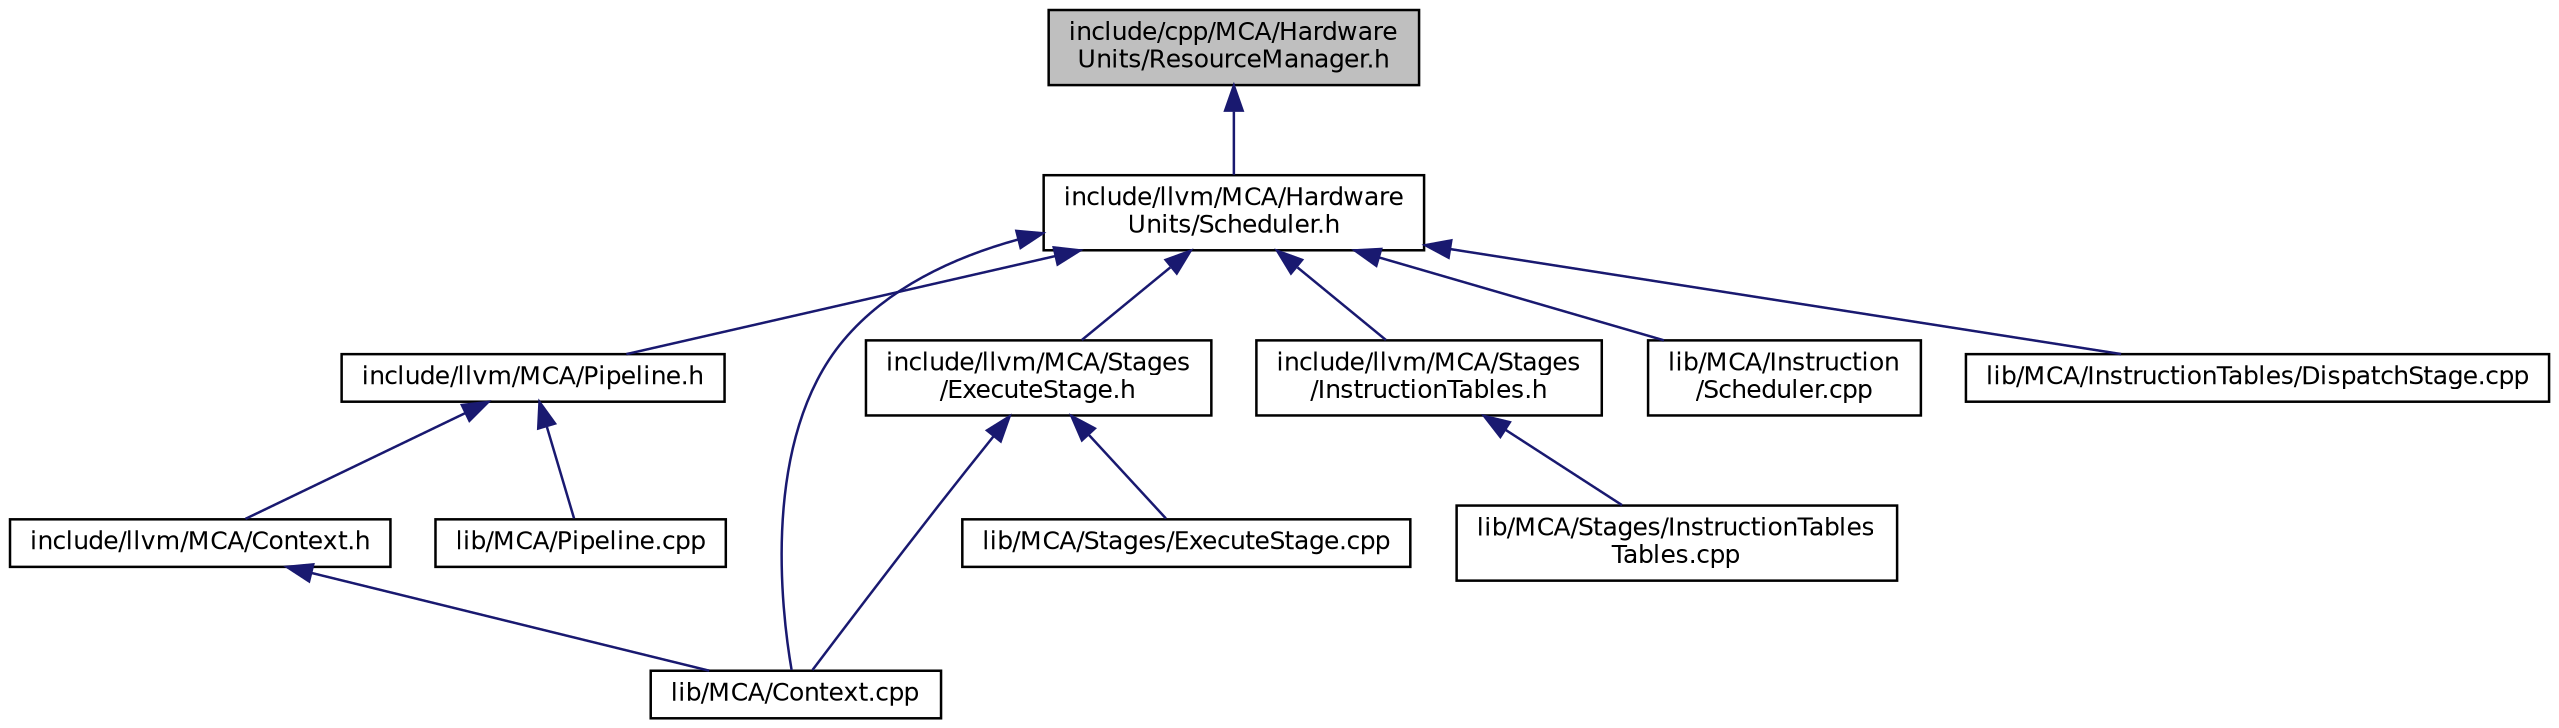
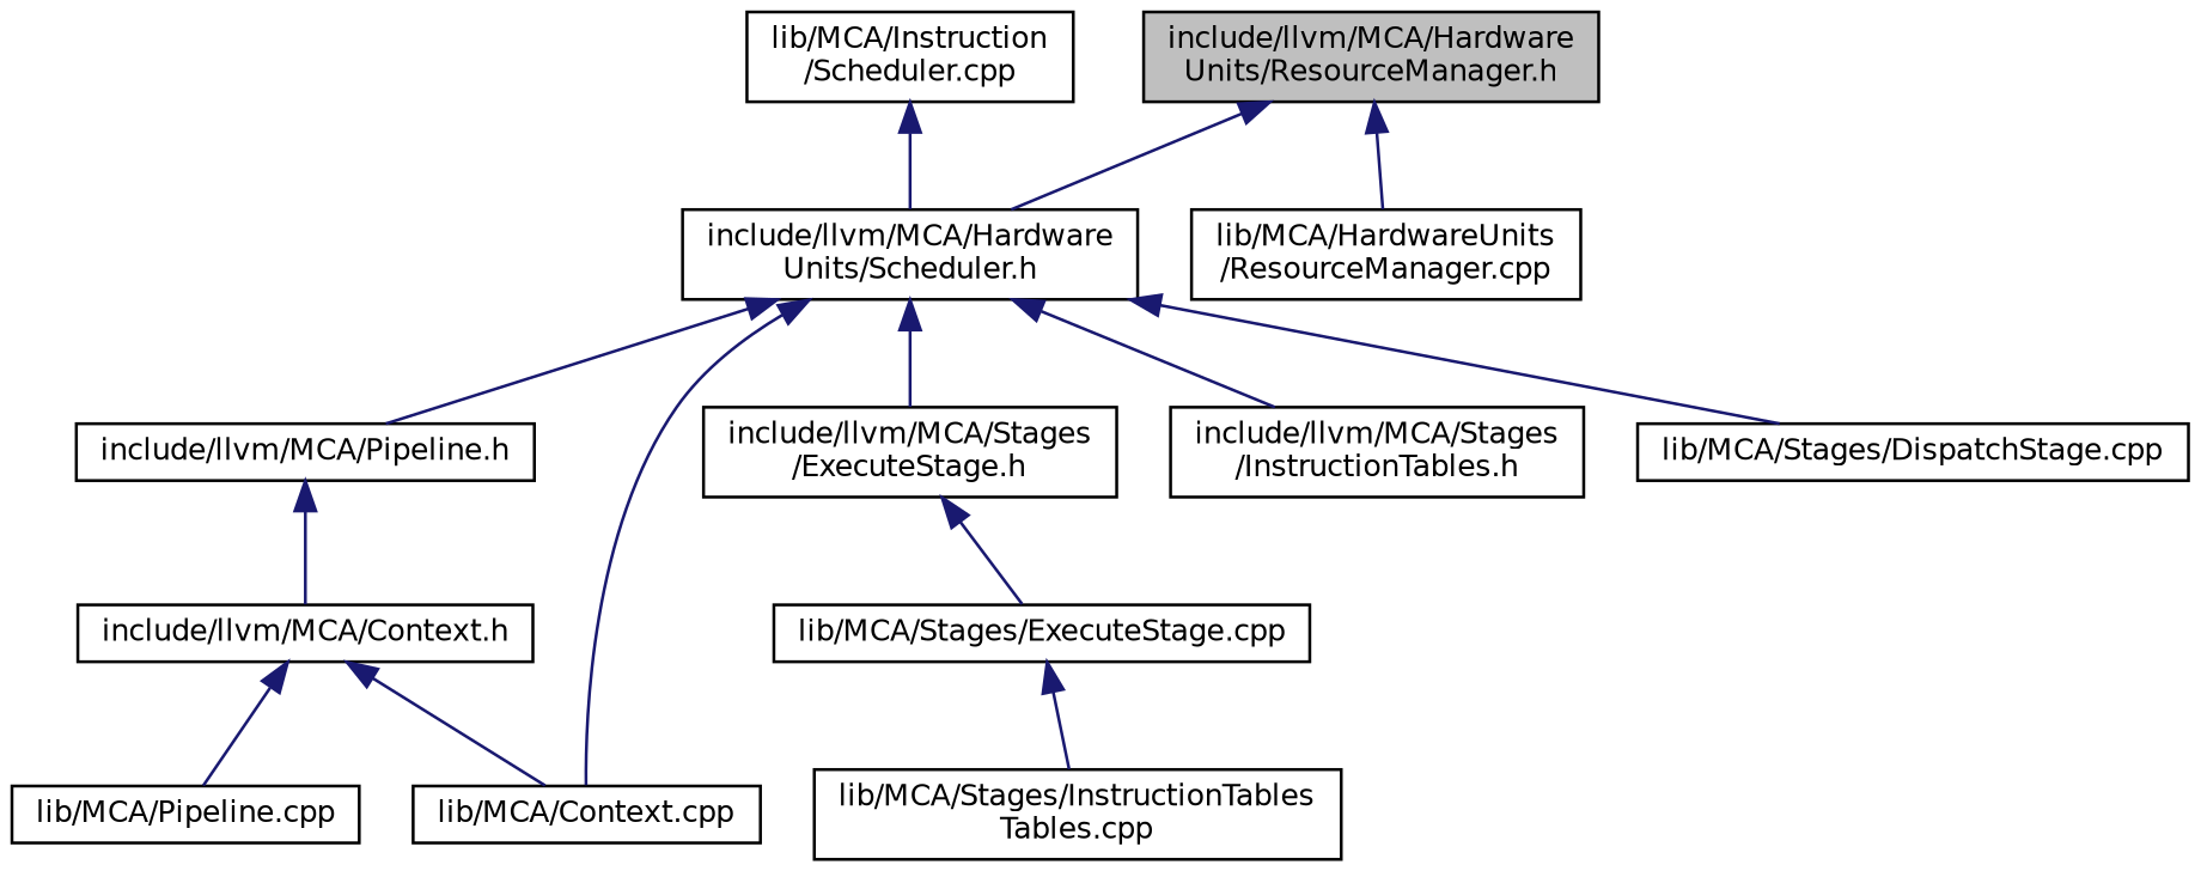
  digraph {
    node [color=black fontname=Helvetica fontsize=10 shape=box]
    edge [color=midnightblue dir=back fontname=Helvetica fontsize=10 labelfontname=Helvetica labelfontsize=10 style=solid]
-   n1 [fillcolor=grey75 fontcolor=black height=0.2 label="include/cpp/MCA/Hardware\lUnits/ResourceManager.h" style=filled width=0.4]
+   n1 [fillcolor=grey75 fontcolor=black height=0.2 label="include/llvm/MCA/Hardware\lUnits/ResourceManager.h" style=filled width=0.4]
    n2 [height=0.2 label="include/llvm/MCA/Hardware\lUnits/Scheduler.h" width=0.4]
+   n3 [height=0.2 label="lib/MCA/HardwareUnits\l/ResourceManager.cpp" width=0.4]
    n4 [height=0.2 label="include/llvm/MCA/Pipeline.h" width=0.4]
    n5 [height=0.2 label="lib/MCA/Context.cpp" width=0.4]
    n6 [height=0.2 label="include/llvm/MCA/Stages\l/ExecuteStage.h" width=0.4]
    n7 [height=0.2 label="include/llvm/MCA/Stages\l/InstructionTables.h" width=0.4]
    n8 [height=0.2 label="lib/MCA/Instruction\l/Scheduler.cpp" width=0.4]
-   n9 [height=0.2 label="lib/MCA/InstructionTables/DispatchStage.cpp" width=0.4]
+   n9 [height=0.2 label="lib/MCA/Stages/DispatchStage.cpp" width=0.4]
    n10 [height=0.2 label="include/llvm/MCA/Context.h" width=0.4]
    n11 [height=0.2 label="lib/MCA/Pipeline.cpp" width=0.4]
    n12 [height=0.2 label="lib/MCA/Stages/ExecuteStage.cpp" width=0.4]
    n13 [height=0.2 label="lib/MCA/Stages/InstructionTables\lTables.cpp" width=0.4]
    n1 -> n2
+   n1 -> n3
    n2 -> n4
    n2 -> n5
    n2 -> n6
    n2 -> n7
-   n2 -> n8
+   n8 -> n2
    n2 -> n9
    n4 -> n10
-   n4 -> n11
-   n6 -> n5
+   n10 -> n11
    n6 -> n12
-   n7 -> n13
+   n12 -> n13
    n10 -> n5
  }
